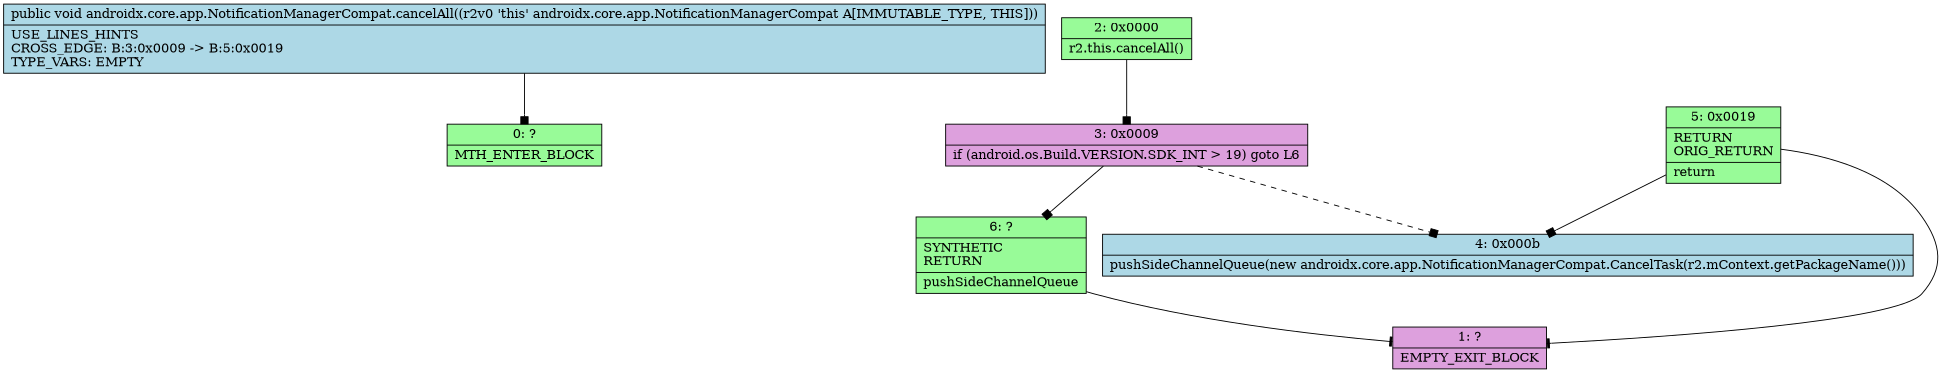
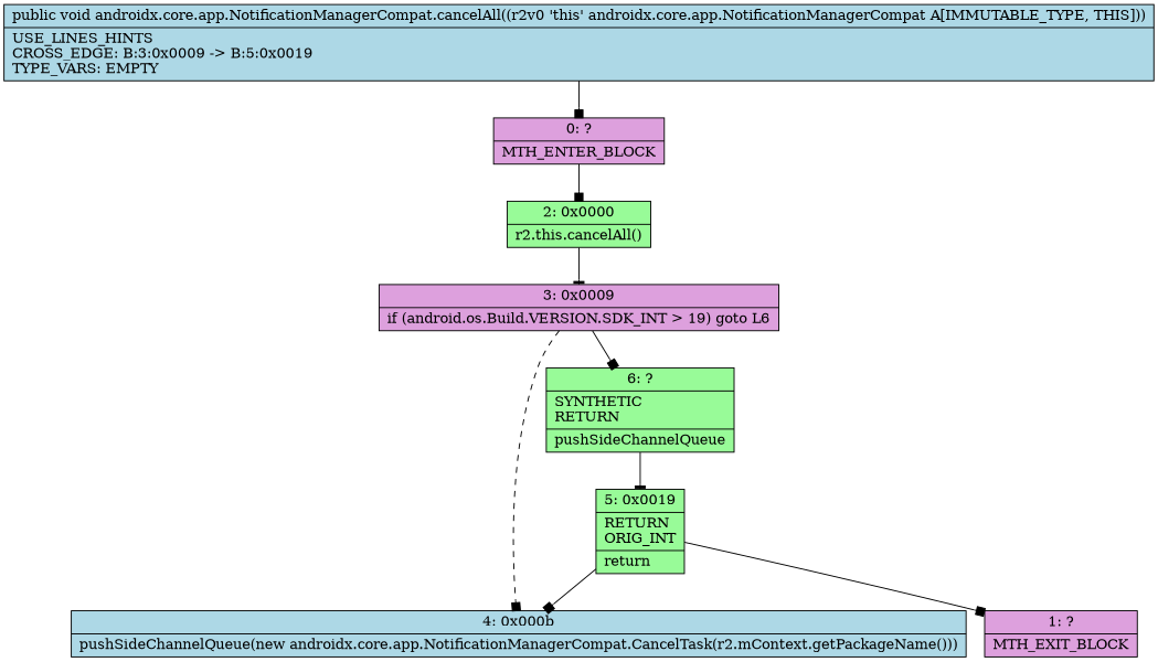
  digraph {
    node [fillcolor=palegreen shape=record style=filled]
    edge [arrowhead=box]
-   n1 [label="{0\:\ ?|MTH_ENTER_BLOCK\l}"]
+   n1 [fillcolor=plum label="{0\:\ ?|MTH_ENTER_BLOCK\l}"]
    n2 [label="{2\:\ 0x0000|r2.this.cancelAll()\l}"]
    n3 [fillcolor=plum label="{3\:\ 0x0009|if (android.os.Build.VERSION.SDK_INT \> 19) goto L6\l}"]
    n4 [fillcolor=lightblue label="{4\:\ 0x000b|pushSideChannelQueue(new androidx.core.app.NotificationManagerCompat.CancelTask(r2.mContext.getPackageName()))\l}"]
    n5 [label="{6\:\ ?|SYNTHETIC\lRETURN\l|pushSideChannelQueue\l}"]
-   n6 [fillcolor=plum label="{1\:\ ?|EMPTY_EXIT_BLOCK\l}"]
-   n7 [label="{5\:\ 0x0019|RETURN\lORIG_RETURN\l|return\l}"]
+   n6 [fillcolor=plum label="{1\:\ ?|MTH_EXIT_BLOCK\l}"]
+   n7 [label="{5\:\ 0x0019|RETURN\lORIG_INT\l|return\l}"]
    n8 [fillcolor=lightblue label="{public void androidx.core.app.NotificationManagerCompat.cancelAll((r2v0 'this' androidx.core.app.NotificationManagerCompat A[IMMUTABLE_TYPE, THIS]))  | USE_LINES_HINTS\lCROSS_EDGE: B:3:0x0009 \-\> B:5:0x0019\lTYPE_VARS: EMPTY\l}"]
-   n2 -> n3
+   n1 -> n2
+   n2 -> n3 [arrowhead=tee]
    n3 -> n4 [style=dashed]
    n3 -> n5
-   n5 -> n6 [arrowhead=tee]
+   n5 -> n7 [arrowhead=tee]
    n7 -> n4
-   n7 -> n6 [arrowhead=tee]
+   n7 -> n6
    n8 -> n1
  }
